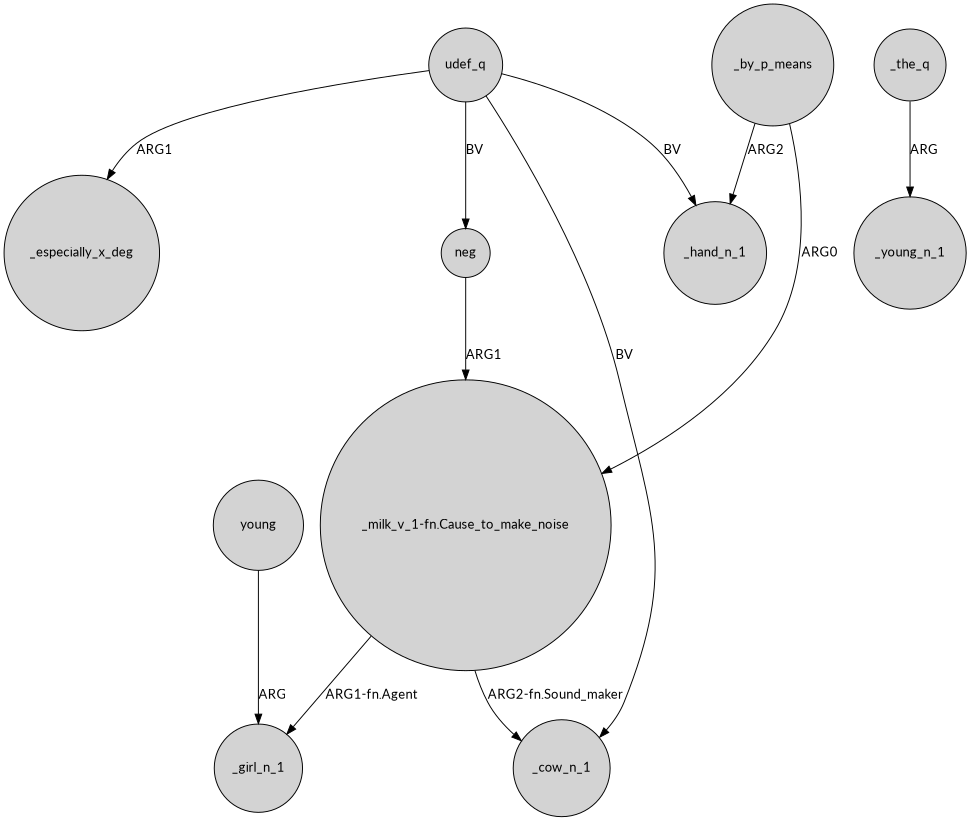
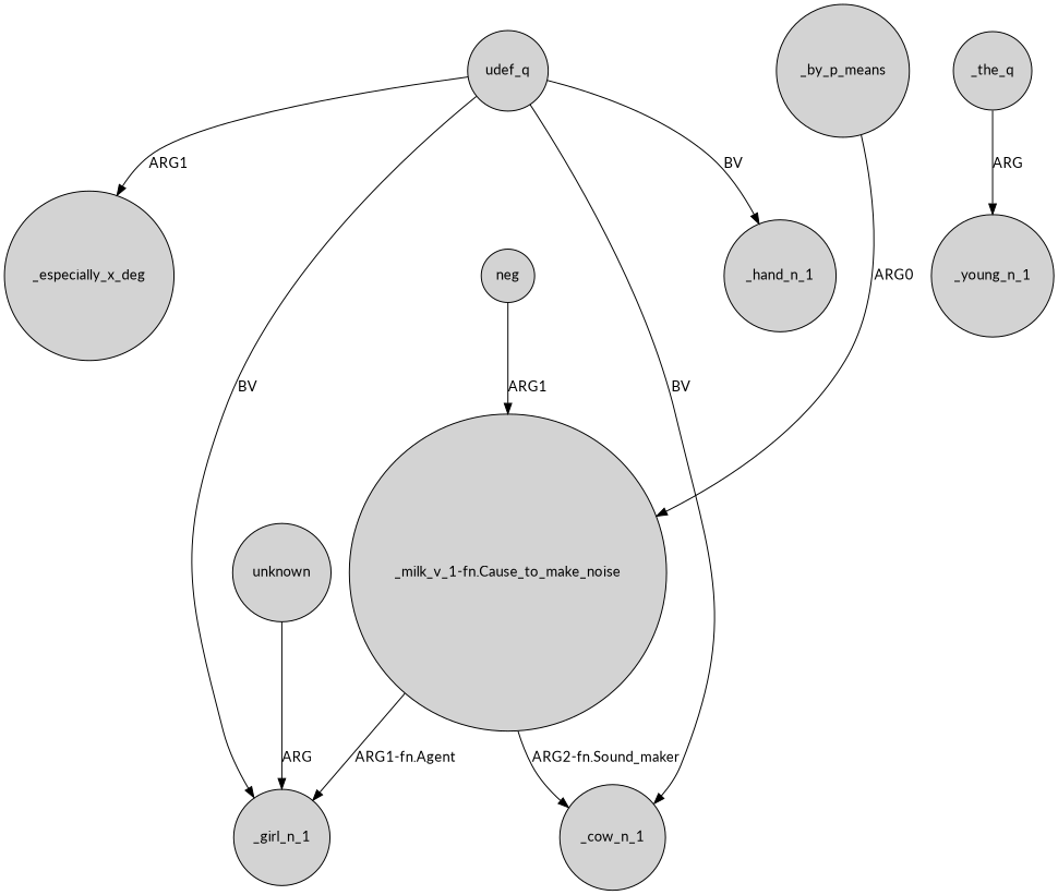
  digraph {
    fontname=Lato
    node [fontname=Lato shape=circle style=filled]
    edge [fontname=Lato]
    udef_q
    _cow_n_1
    _hand_n_1
    _girl_n_1
    _especially_x_deg
    _by_p_means
    "_milk_v_1-fn.Cause_to_make_noise"
    _the_q
    _young_n_1
    neg
-   unknown [label=young]
+   unknown
    udef_q -> _cow_n_1 [label=BV]
    udef_q -> _hand_n_1 [label=BV]
-   udef_q -> neg [label=BV]
+   udef_q -> _girl_n_1 [label=BV]
    udef_q -> _especially_x_deg [label=ARG1]
-   _by_p_means -> _hand_n_1 [label=ARG2]
    _by_p_means -> "_milk_v_1-fn.Cause_to_make_noise" [label=ARG0]
    "_milk_v_1-fn.Cause_to_make_noise" -> _cow_n_1 [label="ARG2-fn.Sound_maker"]
    "_milk_v_1-fn.Cause_to_make_noise" -> _girl_n_1 [label="ARG1-fn.Agent"]
    _the_q -> _young_n_1 [label=ARG]
    neg -> "_milk_v_1-fn.Cause_to_make_noise" [label=ARG1]
    unknown -> _girl_n_1 [label=ARG]
  }
